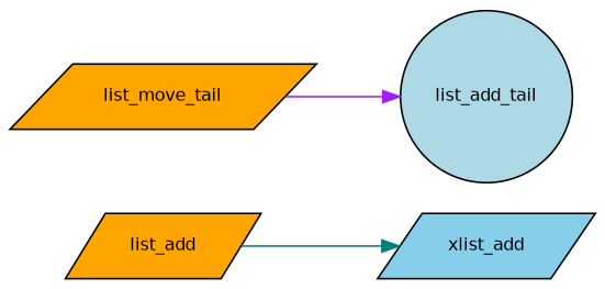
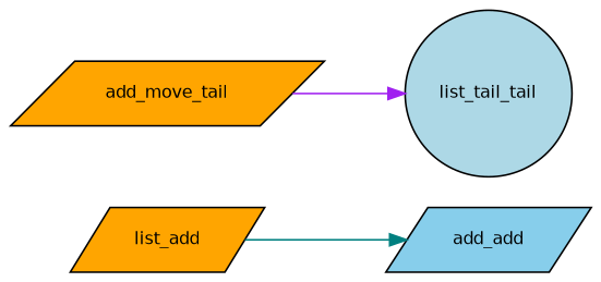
  digraph {
    rankdir=RL
    node [color=black fillcolor=orange fontname=Helvetica fontsize=10 shape=parallelogram style=filled]
    edge [dir=back fontname=Helvetica fontsize=10 labelfontname=Helvetica labelfontsize=10 style=solid]
-   n1 [fillcolor=skyblue fontcolor=black height=0.2 label=xlist_add width=0.4]
+   n1 [fillcolor=skyblue fontcolor=black height=0.2 label=add_add width=0.4]
    n2 [height=0.2 label=list_add width=0.4]
-   n3 [fillcolor=lightblue height=0.2 label=list_add_tail shape=circle width=0.4]
-   n4 [height=0.2 label=list_move_tail width=0.4]
+   n3 [fillcolor=lightblue height=0.2 label=list_tail_tail shape=circle width=0.4]
+   n4 [height=0.2 label=add_move_tail width=0.4]
    n1 -> n2 [color=teal]
    n3 -> n4 [color=purple]
  }
